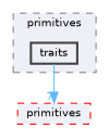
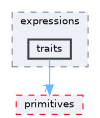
  digraph {
    compound=true
    node [fillcolor="#edf0f7" fontname=Helvetica fontsize=10 shape=box]
    n1 [color=grey25 height=0.2 label=traits style="filled,bold" width=0.4]
    n2 [color=red height=0.2 label=primitives style="filled,dashed" width=0.4]
    subgraph cluster_1 {
      bgcolor="#edf0f7"
      fontname=Helvetica
      fontsize=10
-     label=primitives
+     label=expressions
      pencolor=grey50
      style="filled,dashed"
      n1
    }
    n1 -> n2 [color=steelblue1 fontcolor=steelblue1 fontname=Helvetica fontsize=10 headlabel=7 labeldistance=1.5 labelfontname=Helvetica labelfontsize=10]
  }
